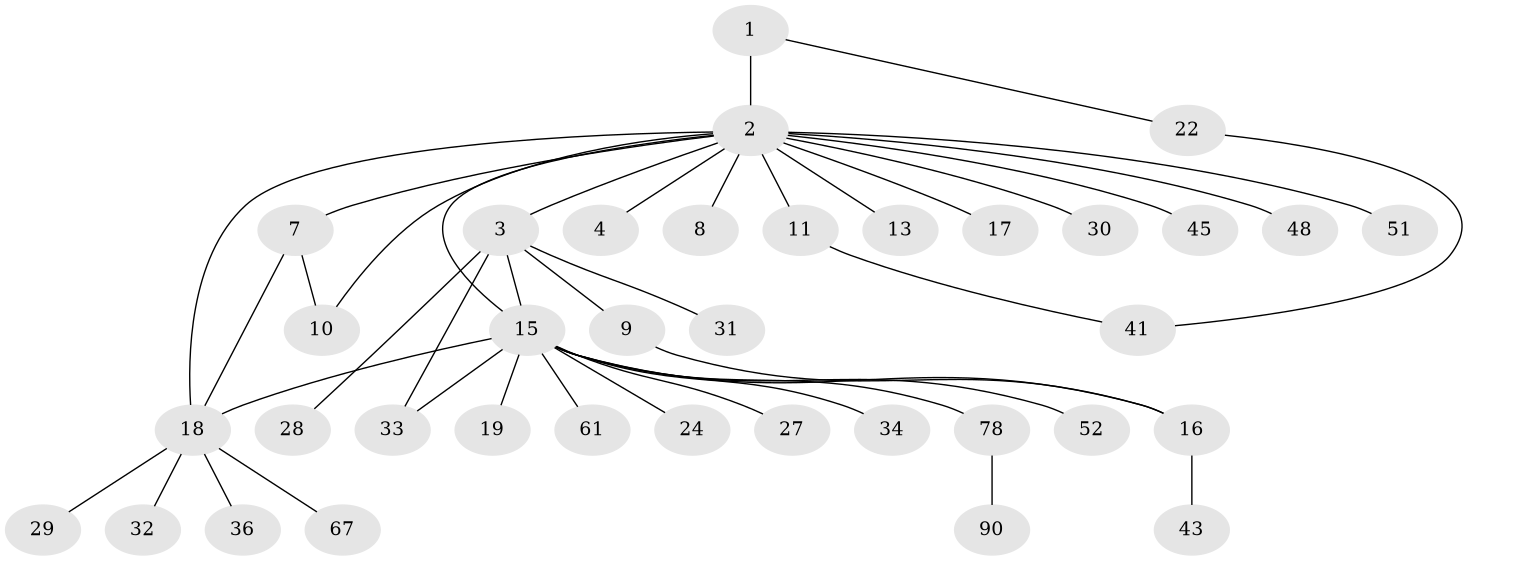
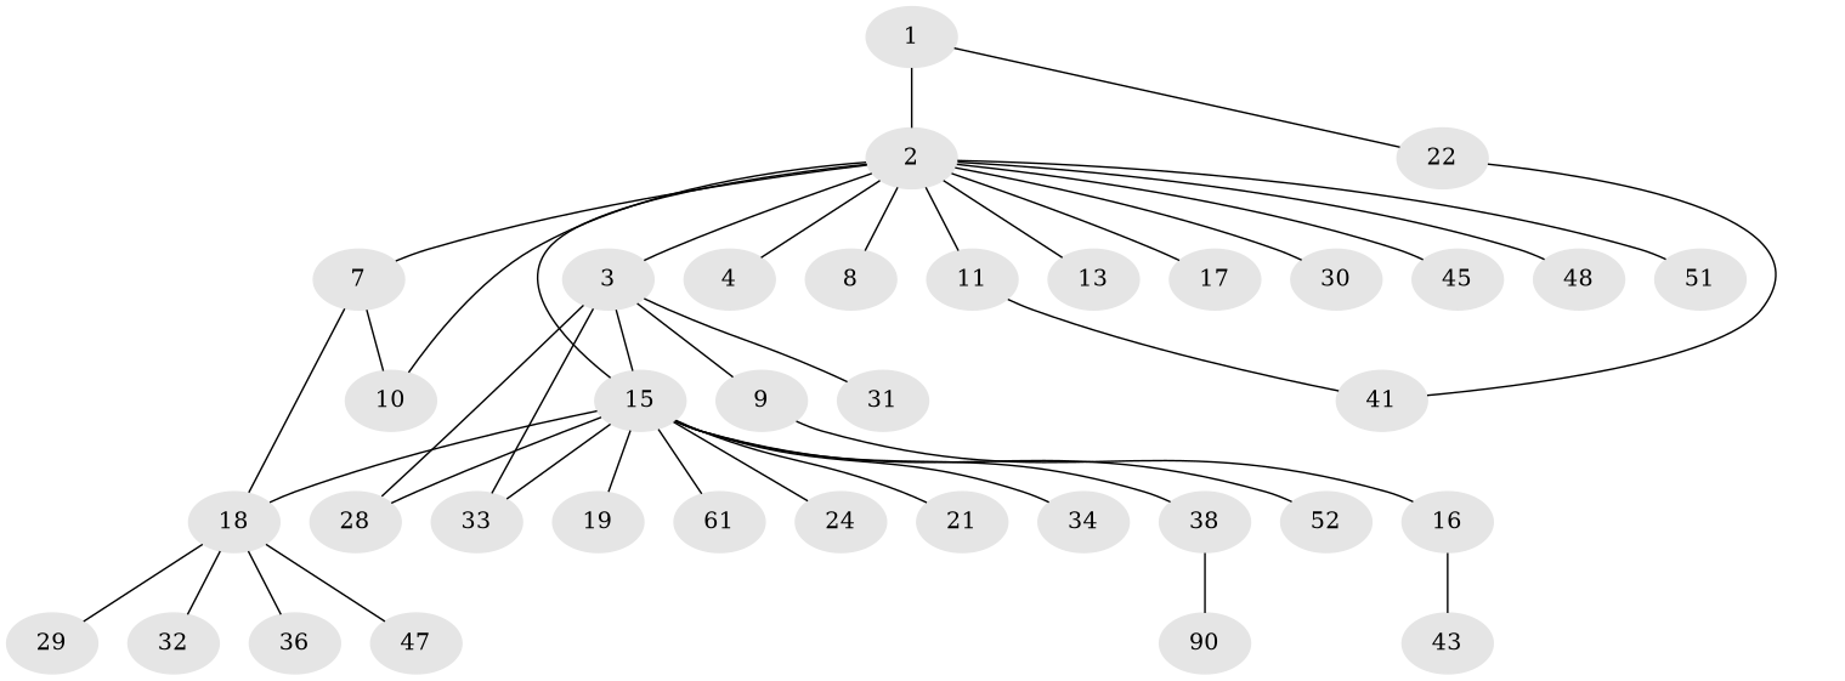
  graph {
    fontname="DejaVu Serif"
    node [color=gray90 fontname="DejaVu Serif" style=filled]
    edge [fontname="DejaVu Serif"]
    1 [super="+12"]
    2 [super="+6"]
    22
    3 [super="+14"]
    4 [super="+5"]
    7 [super="+20"]
    8
    10 [super="+40"]
    11 [super="+42"]
    13 [super="+49"]
    15 [super="+26"]
    17
    18 [super="+44"]
    30
    45
    48
    51
    41
    9
    28 [super="+39"]
    31
    33 [super="+37"]
    19
    n24 [label=61 super="+46"]
    24 [super="+35"]
-   27
+   27 [label=21]
    34
-   38 [label=78]
+   38
    52
    29
    32
    36
-   47 [label=67]
+   47
    16 [super="+25"]
    43
    n36 [label=90]
    1 -- 2 [weight=2]
    1 -- 22
    2 -- 3
    2 -- 4
    2 -- 7
    2 -- 8
    2 -- 10
    2 -- 11 [weight=2]
    2 -- 13
    2 -- 15 [weight=2]
    2 -- 17
-   2 -- 18 [weight=2]
    2 -- 30
    2 -- 45
    2 -- 48
    2 -- 51
    22 -- 41
    3 -- 15
    3 -- 9
    3 -- 28
    3 -- 31
    3 -- 33
    7 -- 10
    7 -- 18
    11 -- 41
    15 -- 18
-   15 -- 16
+   15 -- 28
    15 -- 33
    15 -- 19
    15 -- n24
    15 -- 24
    15 -- 27
    15 -- 34
    15 -- 38
    15 -- 52
    18 -- 29
    18 -- 32
    18 -- 36
    18 -- 47
    9 -- 16
    38 -- n36
    16 -- 43
  }
